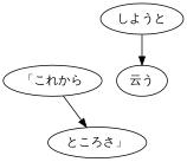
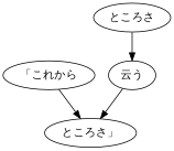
  digraph {
    n1 [label="「これから"]
    n2 [label="ところさ」"]
    n3 [label="云う"]
-   n4 [label="しようと"]
+   n4 [label="ところさ"]
    n1 -> n2
+   n3 -> n2
    n4 -> n3
  }
